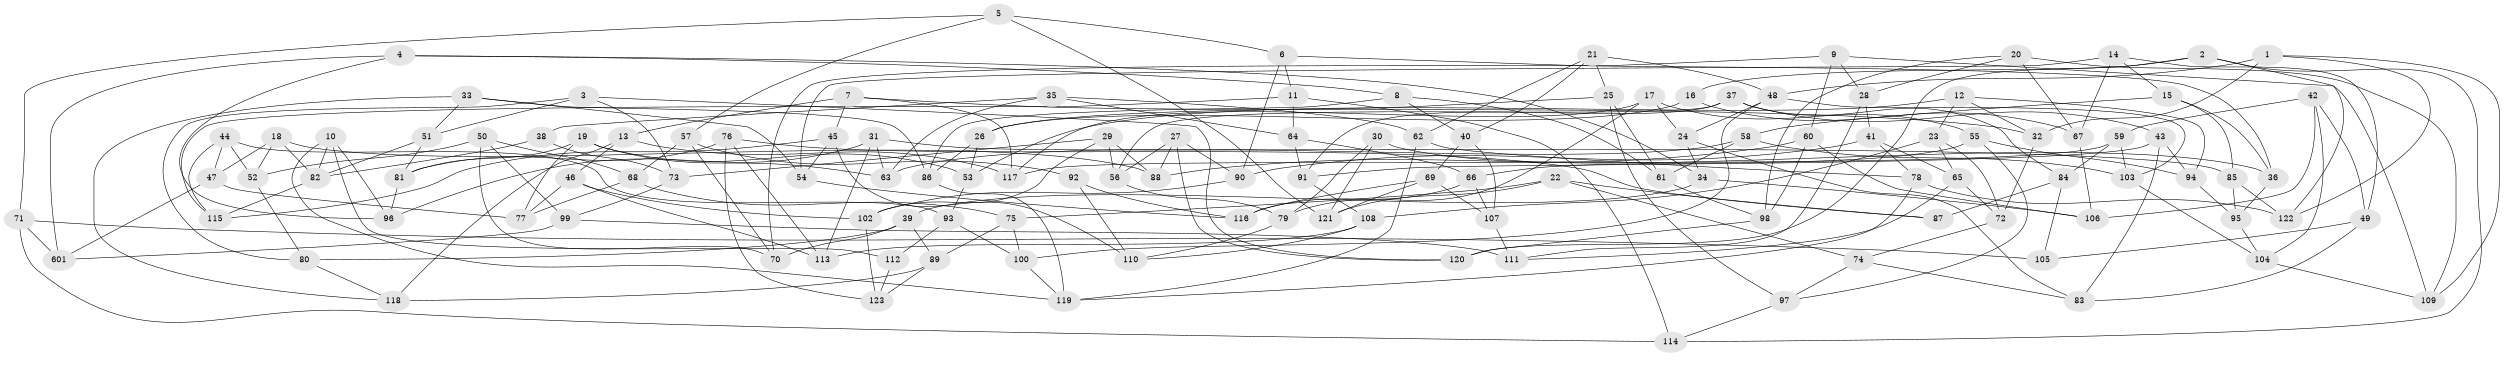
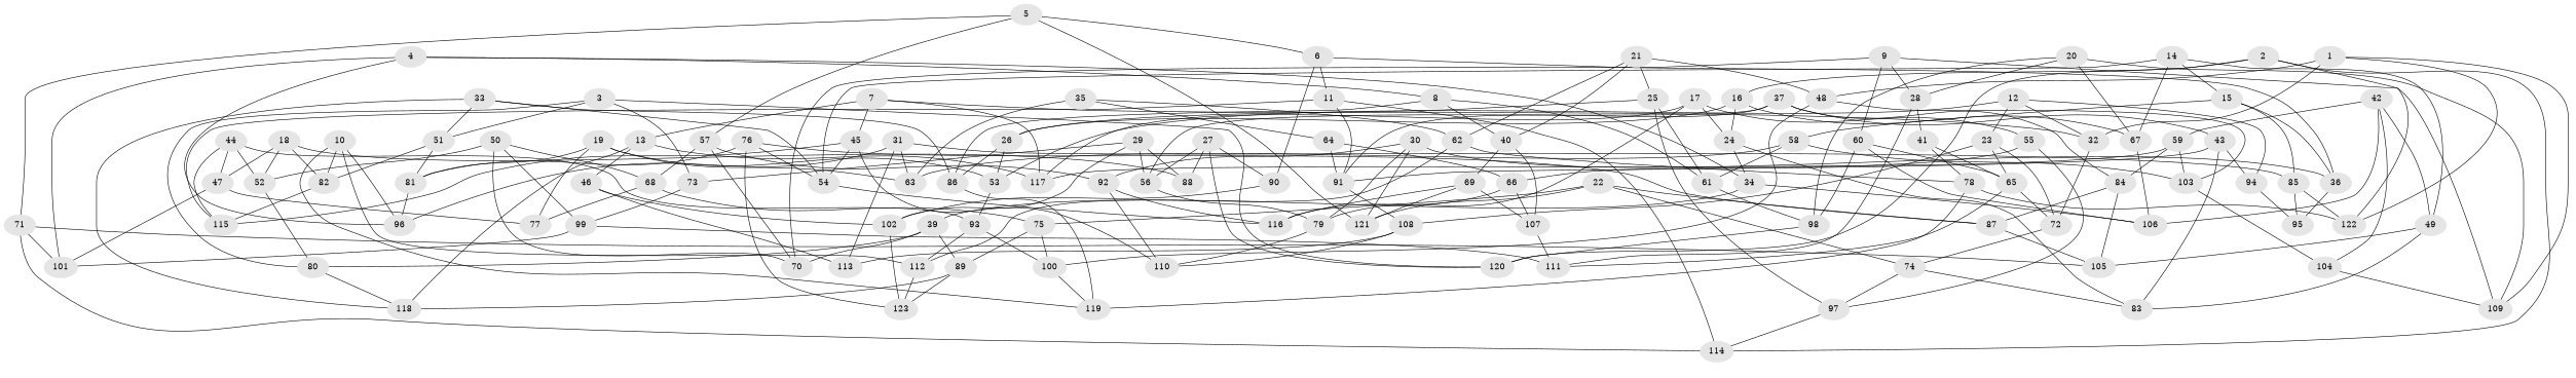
  graph {
    node [color=gray90 style=filled]
    1
    32
    48
    109
    122
    72
    100
    103
    2
    16
    114
    120
    67
    24
    26
    3
    51
    73
    80
    82
    81
    99
    118
    4
    8
    34
    96
-   101 [label=601]
+   101
    40
    61
    86
    39
    106
    5
    6
    57
    71
    121
    11
    36
    90
    70
    92
    68
    105
    64
    115
    95
    102
    7
    13
    45
    117
    46
    54
    110
    69
    107
    98
    119
    9
    28
    60
    41
    111
    88
    10
    112
-   38
    123
    91
    66
    12
    23
    53
    94
    65
    108
    93
    77
    113
    14
    15
    49
    58
    85
    83
    116
    63
    17
    55
    79
    97
    18
    47
    52
    19
    20
    21
    25
    62
    78
    22
    74
    75
    87
    89
    27
    56
    29
    30
    31
    33
    35
    104
    37
    43
    84
    42
    59
    44
    50
    76
    1 -- 32
    1 -- 48
    1 -- 109
    1 -- 122
    32 -- 72
    48 -- 100
    48 -- 103
    72 -- 74
    100 -- 119
    103 -- 104
    2 -- 122
    2 -- 16
    2 -- 114
    2 -- 120
    16 -- 67
-   48 -- 24
+   16 -- 24
    16 -- 26
    67 -- 106
    24 -- 34
    24 -- 83
    26 -- 86
    26 -- 53
    3 -- 120
    3 -- 51
    3 -- 73
    3 -- 80
    51 -- 82
    51 -- 81
    73 -- 99
    80 -- 118
    82 -- 115
    81 -- 96
    99 -- 101
    99 -- 111
    4 -- 8
    4 -- 34
    4 -- 96
    4 -- 101
    8 -- 40
    8 -- 61
    8 -- 86
    34 -- 39
    34 -- 106
    40 -- 69
    40 -- 107
    61 -- 98
    86 -- 119
    39 -- 80
    39 -- 70
    39 -- 89
    5 -- 6
    5 -- 57
    5 -- 71
    5 -- 121
    6 -- 11
    6 -- 36
    6 -- 90
    57 -- 70
    57 -- 92
    57 -- 68
    71 -- 114
    71 -- 101
    71 -- 105
    11 -- 114
-   11 -- 64
+   11 -- 91
    11 -- 115
    36 -- 95
    90 -- 102
    92 -- 110
    92 -- 116
    68 -- 77
    68 -- 75
    64 -- 91
    64 -- 66
-   95 -- 104
    102 -- 123
    7 -- 32
    7 -- 13
    7 -- 45
    7 -- 117
    13 -- 118
    13 -- 117
    13 -- 46
    45 -- 115
    45 -- 54
    45 -- 110
    46 -- 102
-   46 -- 77
    46 -- 113
    54 -- 116
    69 -- 121
    69 -- 107
    69 -- 116
    107 -- 111
    98 -- 120
    9 -- 109
    9 -- 70
    9 -- 28
    9 -- 60
    28 -- 41
    28 -- 111
    60 -- 106
    60 -- 98
-   60 -- 88
-   41 -- 90
+   60 -- 65
    41 -- 65
    41 -- 78
    10 -- 82
    10 -- 96
    10 -- 119
    10 -- 112
    112 -- 123
-   38 -- 73
-   38 -- 82
    91 -- 108
    66 -- 107
    66 -- 116
    12 -- 32
    12 -- 23
    12 -- 53
    12 -- 94
    23 -- 72
    23 -- 65
    23 -- 108
    53 -- 93
    94 -- 95
    65 -- 72
    65 -- 111
    108 -- 110
    108 -- 113
    93 -- 100
    93 -- 112
    14 -- 67
    14 -- 54
    14 -- 15
    14 -- 49
    15 -- 36
    15 -- 58
    15 -- 85
    49 -- 105
    49 -- 83
    58 -- 103
    58 -- 61
    58 -- 63
    85 -- 122
    85 -- 95
    17 -- 24
    17 -- 117
    17 -- 55
    17 -- 79
    55 -- 66
-   55 -- 94
    55 -- 97
    79 -- 110
    97 -- 114
    18 -- 82
    18 -- 88
    18 -- 47
    18 -- 52
    47 -- 101
    47 -- 77
    52 -- 80
    19 -- 81
    19 -- 53
    19 -- 77
    19 -- 63
    20 -- 109
    20 -- 67
    20 -- 98
    20 -- 28
    21 -- 48
    21 -- 40
    21 -- 25
    21 -- 62
    25 -- 26
    25 -- 61
    25 -- 97
-   62 -- 119
+   62 -- 112
    62 -- 78
    78 -- 122
    78 -- 119
    22 -- 121
    22 -- 74
    22 -- 75
    22 -- 87
    74 -- 83
    74 -- 97
    75 -- 100
    75 -- 89
+   87 -- 105
    89 -- 118
    89 -- 123
    27 -- 120
    27 -- 90
    27 -- 88
    27 -- 56
    56 -- 79
    29 -- 73
    29 -- 102
    29 -- 88
    29 -- 56
    30 -- 121
    30 -- 36
+   30 -- 92
    30 -- 79
    31 -- 96
    31 -- 113
    31 -- 85
    31 -- 63
    33 -- 51
    33 -- 118
    33 -- 86
    33 -- 54
    35 -- 64
-   35 -- 38
    35 -- 63
    35 -- 62
    104 -- 109
    37 -- 91
    37 -- 56
    37 -- 43
    37 -- 84
    43 -- 91
    43 -- 94
    43 -- 83
    84 -- 105
    84 -- 87
    42 -- 106
    42 -- 49
    42 -- 104
    42 -- 59
    59 -- 103
    59 -- 117
    59 -- 84
    44 -- 115
    44 -- 93
    44 -- 47
    44 -- 52
    50 -- 99
    50 -- 70
    50 -- 68
    50 -- 52
    76 -- 81
    76 -- 123
-   76 -- 113
+   76 -- 54
    76 -- 87
  }
